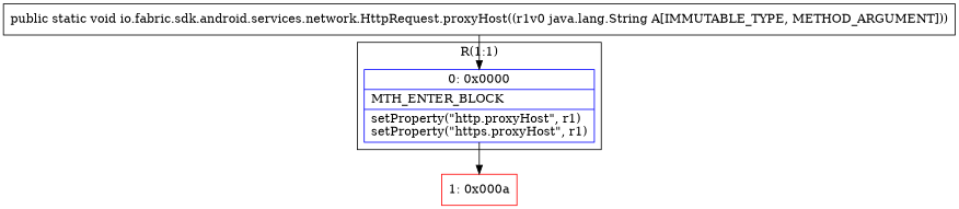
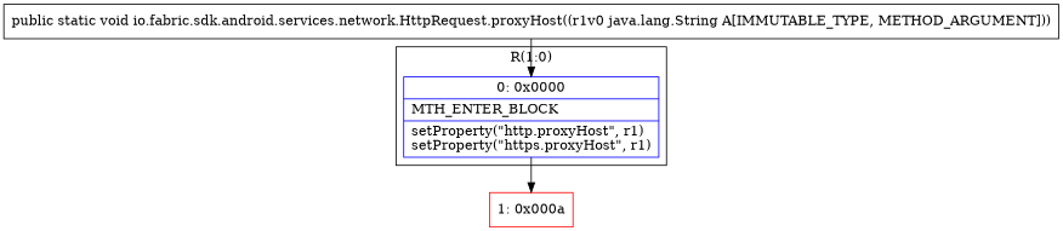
  digraph {
    node [shape=record]
    n1 [color=blue label="{0\:\ 0x0000|MTH_ENTER_BLOCK\l|setProperty(\"http.proxyHost\", r1)\lsetProperty(\"https.proxyHost\", r1)\l}"]
    n2 [color=red label="{1\:\ 0x000a}"]
    n3 [label="{public static void io.fabric.sdk.android.services.network.HttpRequest.proxyHost((r1v0 java.lang.String A[IMMUTABLE_TYPE, METHOD_ARGUMENT])) }"]
    subgraph cluster_1 {
-     label="R(1:1)"
+     label="R(1:0)"
      n1
    }
    n1 -> n2
    n3 -> n1
  }
